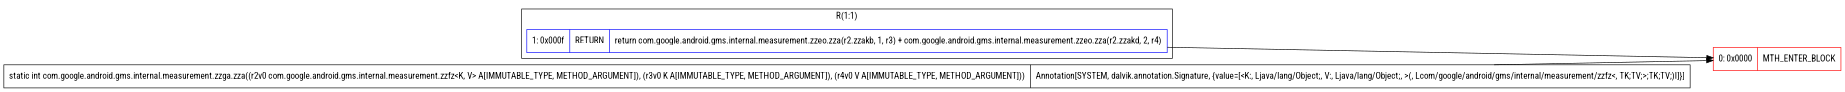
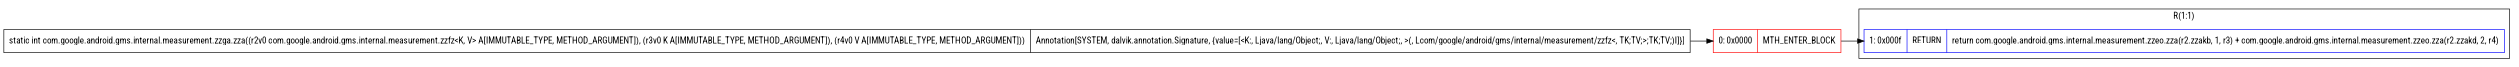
  digraph {
    rankdir=LR
    fontname="Roboto Condensed"
    node [shape=record fontname="Roboto Condensed"]
    edge [fontname="Roboto Condensed"]
    n1 [color=blue label="{1\:\ 0x000f|RETURN\l|return com.google.android.gms.internal.measurement.zzeo.zza(r2.zzakb, 1, r3) + com.google.android.gms.internal.measurement.zzeo.zza(r2.zzakd, 2, r4)\l}"]
    n2 [color=red label="{0\:\ 0x0000|MTH_ENTER_BLOCK\l}"]
    n3 [label="{static int com.google.android.gms.internal.measurement.zzga.zza((r2v0 com.google.android.gms.internal.measurement.zzfz\<K, V\> A[IMMUTABLE_TYPE, METHOD_ARGUMENT]), (r3v0 K A[IMMUTABLE_TYPE, METHOD_ARGUMENT]), (r4v0 V A[IMMUTABLE_TYPE, METHOD_ARGUMENT]))  | Annotation[SYSTEM, dalvik.annotation.Signature, \{value=[\<K:, Ljava\/lang\/Object;, V:, Ljava\/lang\/Object;, \>(, Lcom\/google\/android\/gms\/internal\/measurement\/zzfz\<, TK;TV;\>;TK;TV;)I]\}]\l}"]
    subgraph cluster_1 {
      label="R(1:1)"
      n1
    }
-   n1 -> n2
+   n2 -> n1
    n3 -> n2
  }
